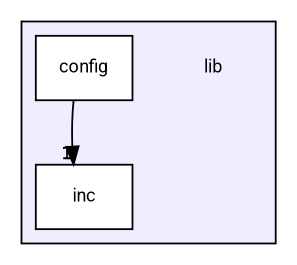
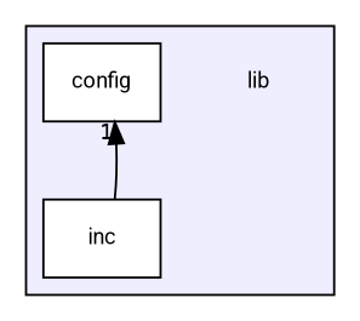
  digraph {
    compound=true
    fontname=Roboto
    node [fontname=Roboto fontsize=10 shape=box color=black fillcolor=white style=filled]
    n1 [label=lib shape=plaintext color="" fillcolor="" style=""]
    n2 [label=config]
    n3 [label=inc]
    subgraph cluster_1 {
      bgcolor="#eeeeff"
      pencolor=black
      n1
      n2
      n3
    }
-   n2 -> n3 [headlabel=1 labeldistance=1.5 labelfontname=Helvetica labelfontsize=10 fontname=Roboto]
+   n3 -> n2 [headlabel=1 labeldistance=1.5 labelfontname=Helvetica labelfontsize=10 fontname=Roboto]
  }
